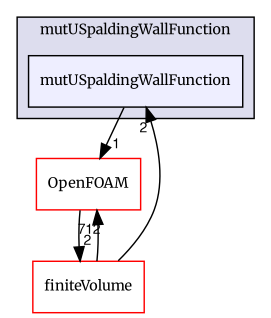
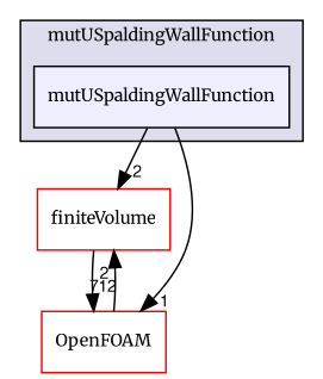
  digraph {
    compound=true
    fontname=Merriweather
    node [fontname=Merriweather fontsize=10 shape=box color=red]
    edge [fontname=Merriweather headlabel=2 labeldistance=1.5 labelfontname=FreeSans labelfontsize=10]
    n1 [fillcolor="#eeeeff" label=mutUSpaldingWallFunction pencolor=black style=filled color=""]
    n2 [label=finiteVolume]
    n3 [label=OpenFOAM]
    subgraph cluster_1 {
      bgcolor="#ddddee"
      fontsize=10
      label=mutUSpaldingWallFunction
      pencolor=black
      n1
    }
-   n2 -> n1
+   n1 -> n2
    n1 -> n3 [headlabel=1]
    n2 -> n3 [headlabel=712]
    n3 -> n2
  }
